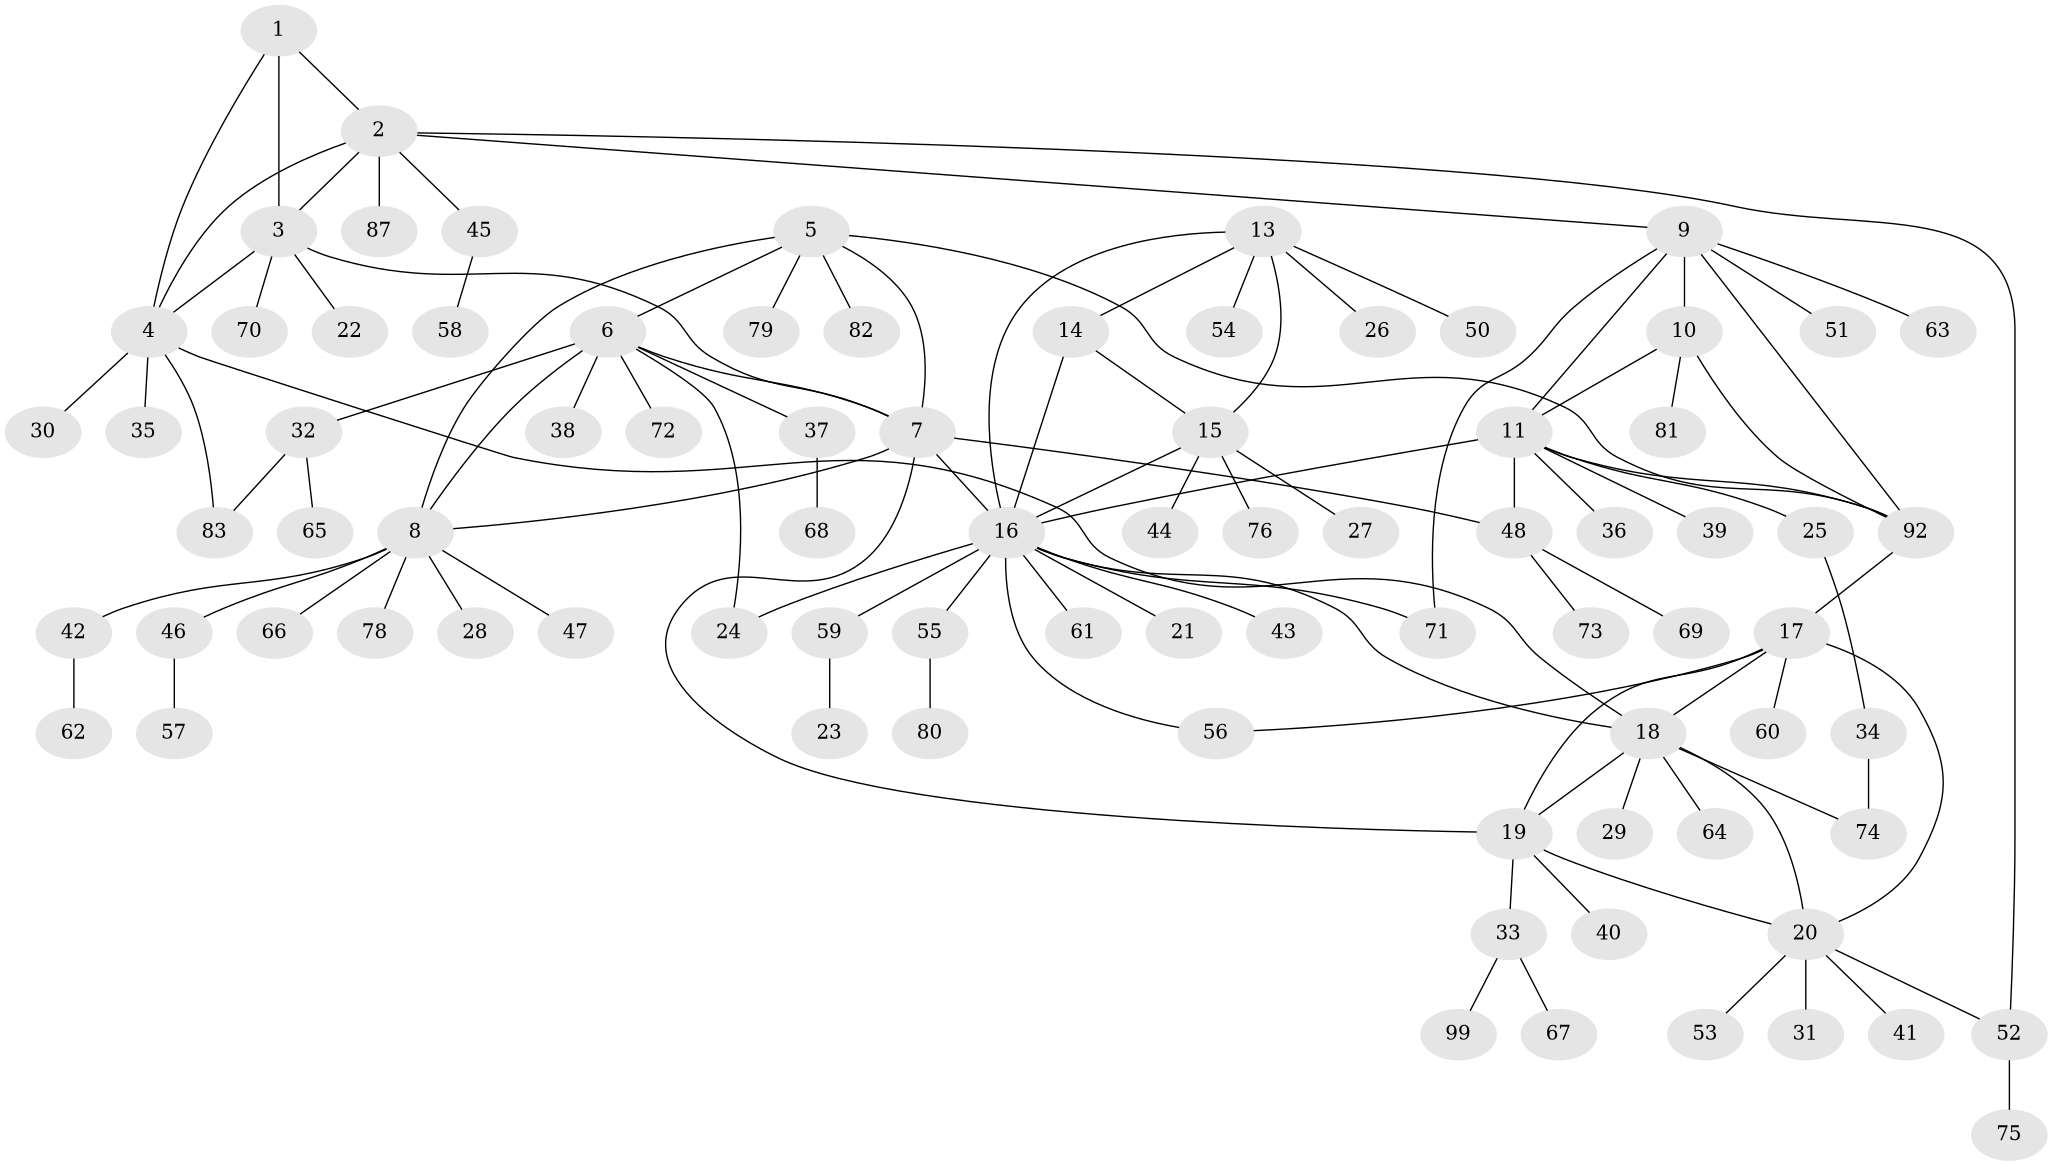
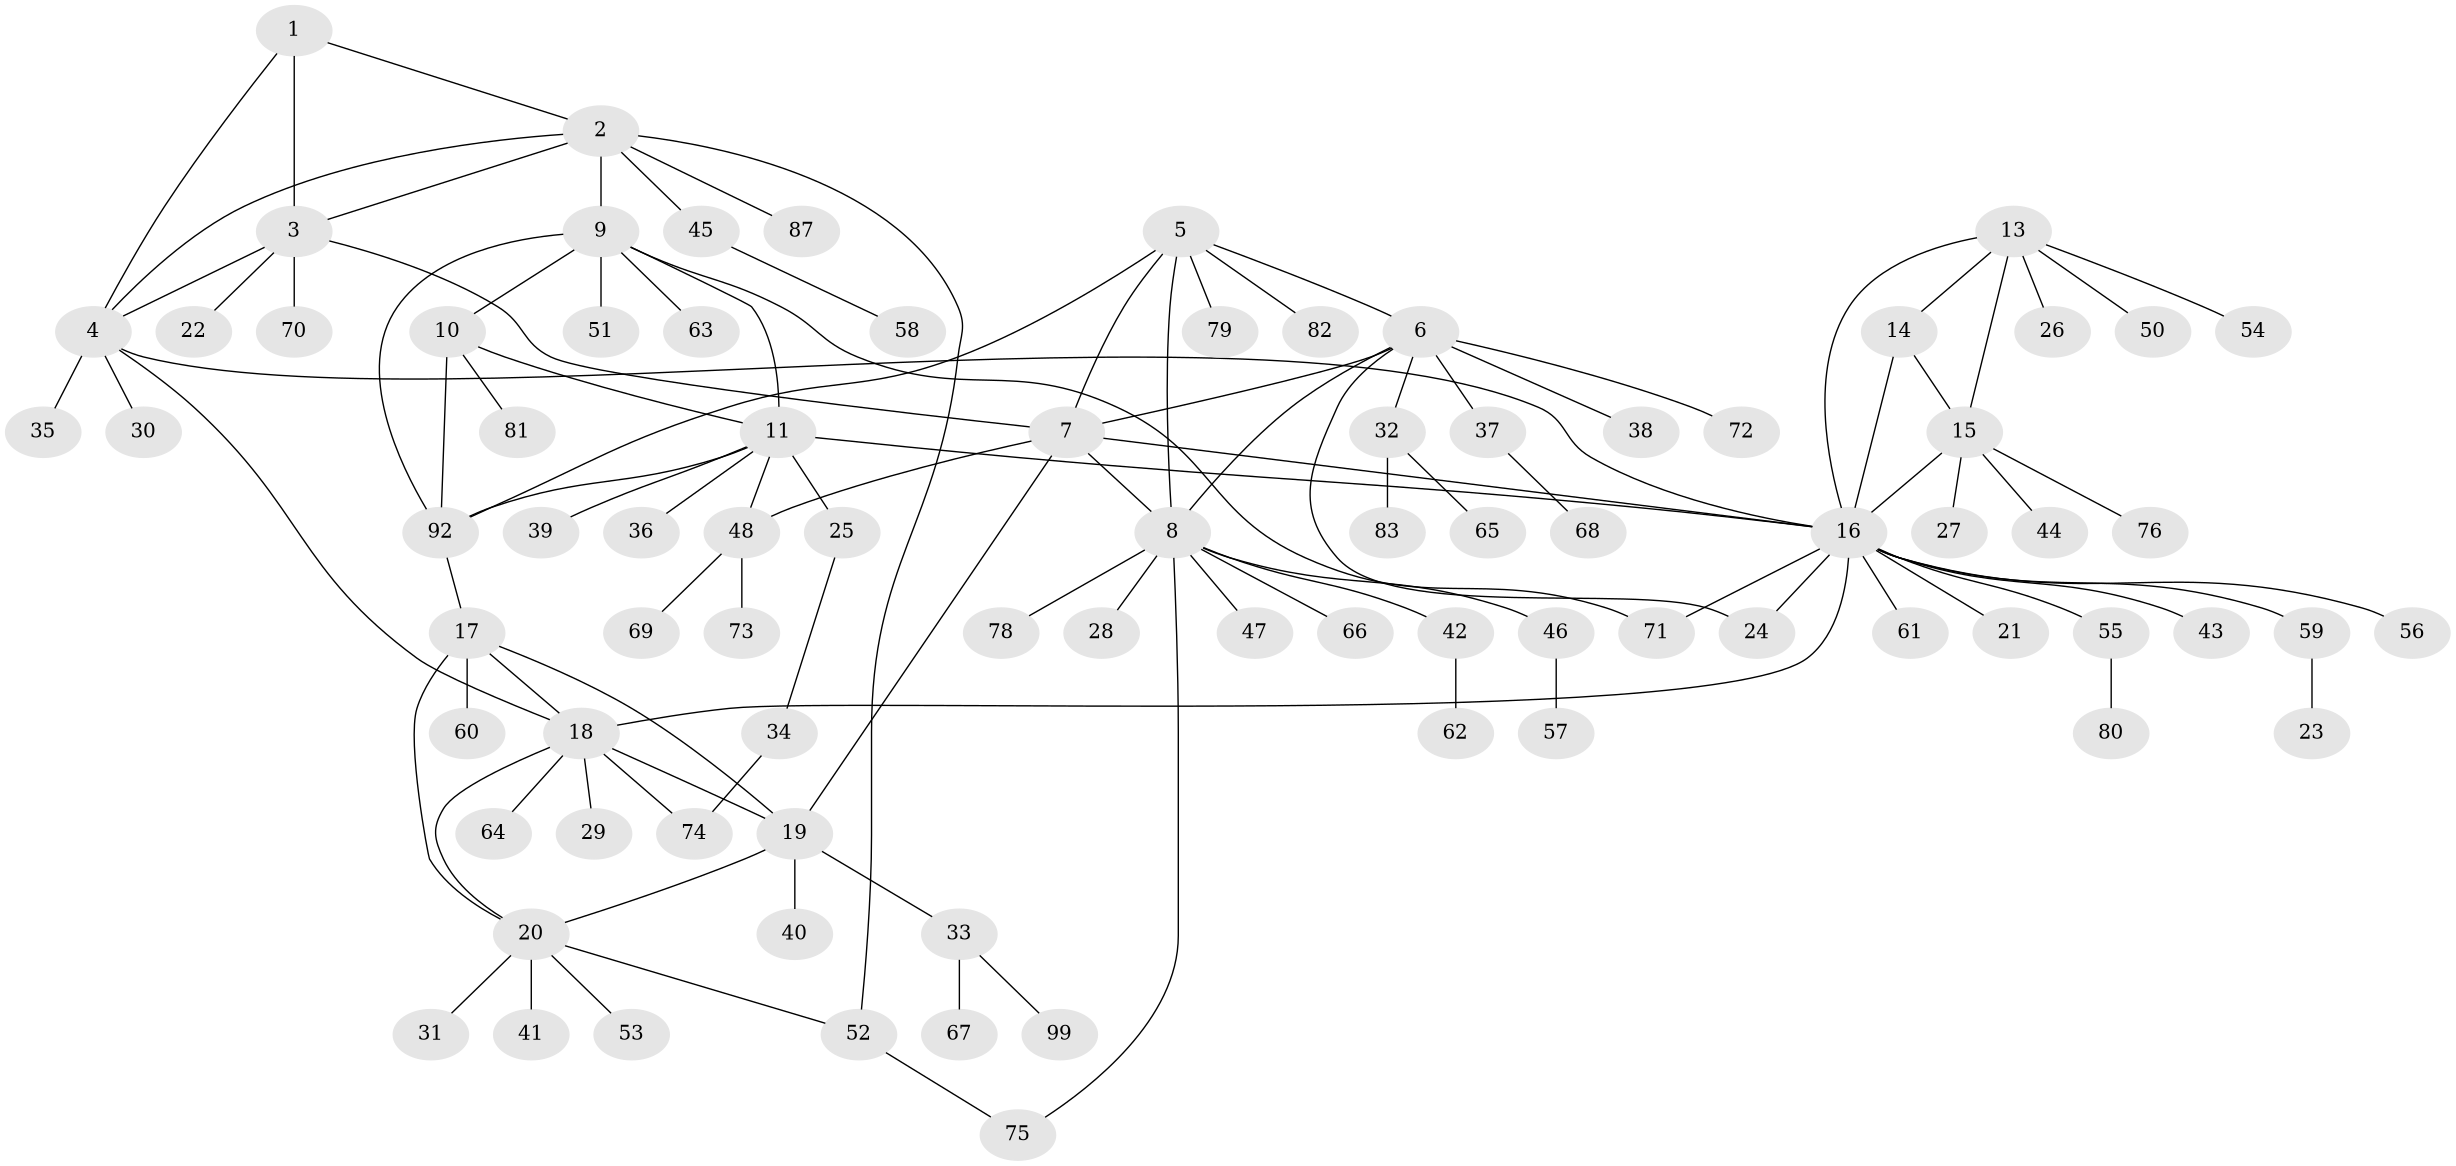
  graph {
    node [color=gray90 style=filled]
    1
    2
    3
    4
    9
    45
    52
    n8 [label=87]
    7
    22
    70
    16
    18
    30
    35
    n16 [label=92]
    10
    11
    51
    63
    71
    58
    75
    8
    19
    48
    24
    21
    43
    55
    56
    59
    61
    29
    20
    64
    74
    5
    6
    79
    82
    32
    37
    38
    72
    28
    42
    46
    47
    66
    78
    17
    65
    83
    68
    33
    40
    69
    73
    62
    57
    81
    25
    36
    39
    34
    60
    13
    14
    15
    26
    50
    54
    27
    44
    76
    80
    23
    31
    41
    53
    n82 [label=99]
    67
    1 -- 2
    1 -- 3
    1 -- 4
    2 -- 3
    2 -- 4
    2 -- 9
    2 -- 45
    2 -- 52
    2 -- n8
    3 -- 4
    3 -- 7
    3 -- 22
    3 -- 70
-   4 -- 83
+   4 -- 16
    4 -- 18
    4 -- 30
    4 -- 35
    9 -- n16
    9 -- 10
    9 -- 11
    9 -- 51
    9 -- 63
    9 -- 71
    45 -- 58
    52 -- 75
    7 -- 16
    7 -- 8
    7 -- 19
    7 -- 48
    16 -- 18
    16 -- 71
    16 -- 24
    16 -- 21
    16 -- 43
    16 -- 55
    16 -- 56
    16 -- 59
    16 -- 61
    18 -- 19
    18 -- 29
    18 -- 20
    18 -- 64
    18 -- 74
    n16 -- 17
    10 -- n16
    10 -- 11
    10 -- 81
    11 -- 16
    11 -- n16
    11 -- 48
    11 -- 25
    11 -- 36
    11 -- 39
+   8 -- 75
    8 -- 28
    8 -- 42
    8 -- 46
    8 -- 47
    8 -- 66
    8 -- 78
    19 -- 20
    19 -- 33
    19 -- 40
    48 -- 69
    48 -- 73
    55 -- 80
    59 -- 23
    20 -- 52
    20 -- 31
    20 -- 41
    20 -- 53
    5 -- 7
    5 -- n16
    5 -- 8
    5 -- 6
    5 -- 79
    5 -- 82
    6 -- 7
    6 -- 8
    6 -- 24
    6 -- 32
    6 -- 37
    6 -- 38
    6 -- 72
    32 -- 65
    32 -- 83
    37 -- 68
    42 -- 62
    46 -- 57
    17 -- 18
    17 -- 19
-   17 -- 56
    17 -- 20
    17 -- 60
    33 -- n82
    33 -- 67
    25 -- 34
    34 -- 74
    13 -- 16
    13 -- 14
    13 -- 15
    13 -- 26
    13 -- 50
    13 -- 54
    14 -- 16
    14 -- 15
    15 -- 16
    15 -- 27
    15 -- 44
    15 -- 76
  }
